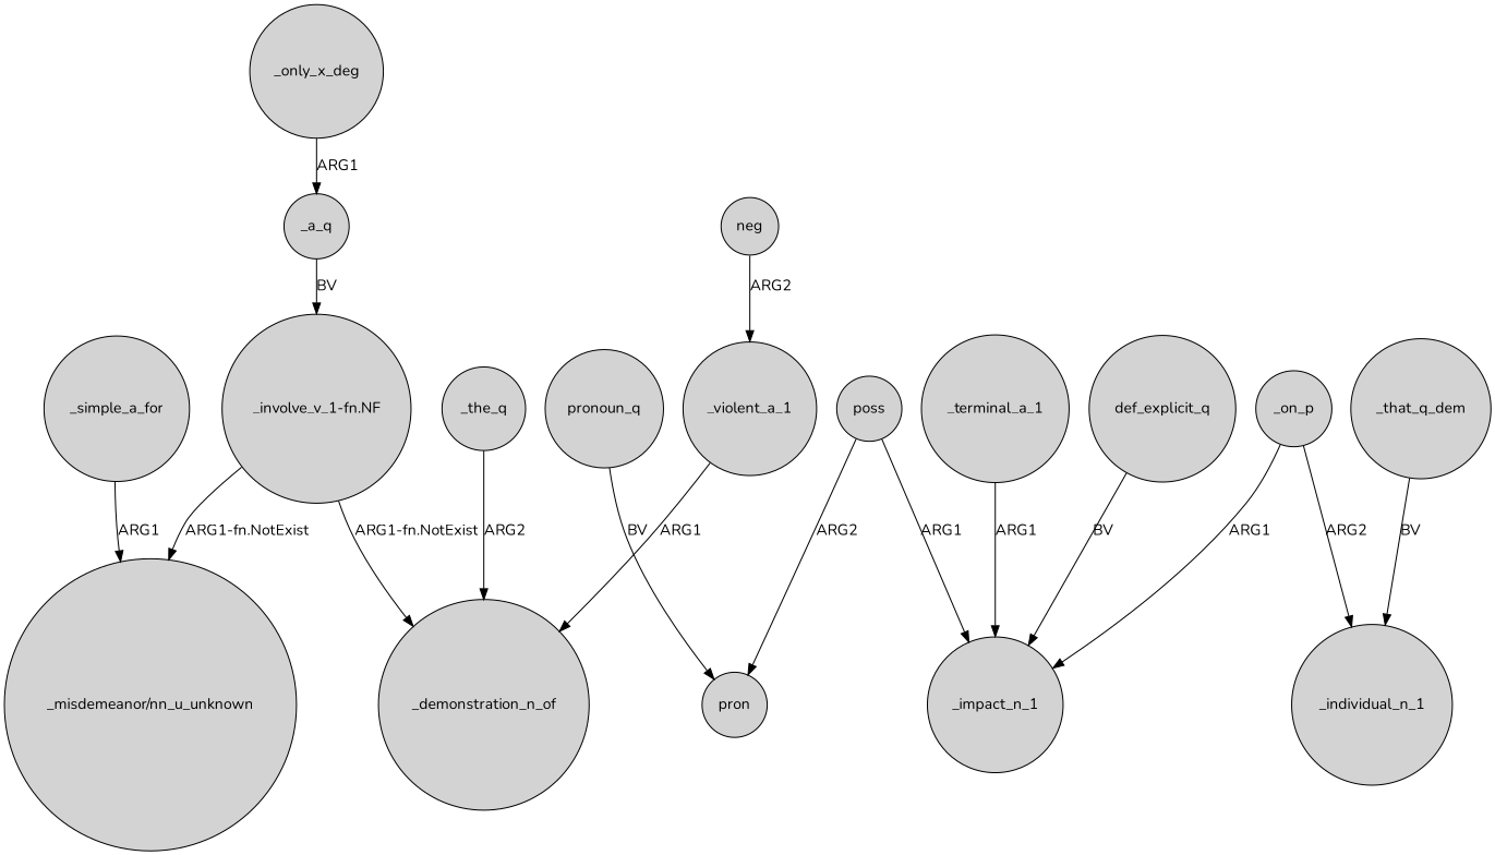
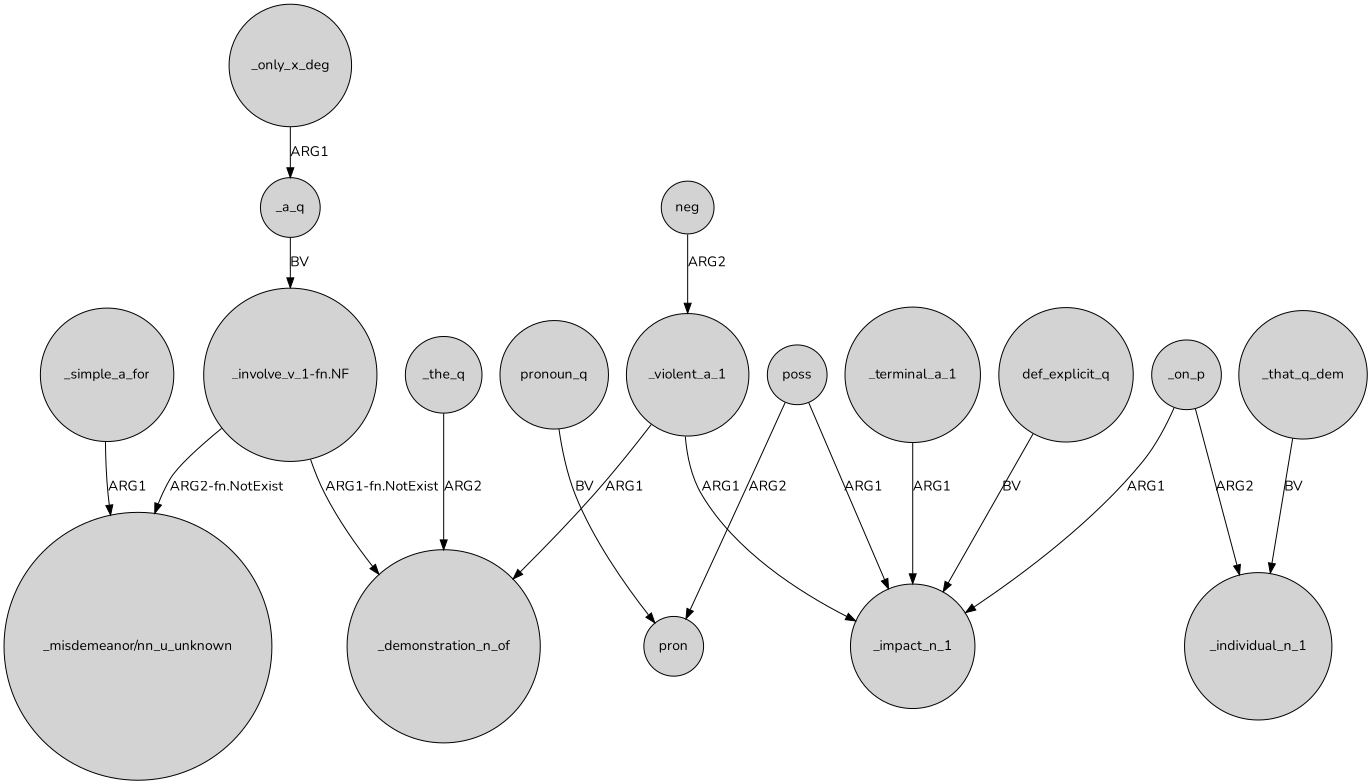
  digraph {
    fontname=Nunito
    node [fontname=Nunito shape=circle style=filled]
    edge [fontname=Nunito]
    _violent_a_1
    _demonstration_n_of
    _impact_n_1
    _the_q
    def_explicit_q
    poss
    pron
    _on_p
    _individual_n_1
    _that_q_dem
    neg
    _a_q
    "_involve_v_1-fn.NF"
    "_misdemeanor/nn_u_unknown"
    _terminal_a_1
    _only_x_deg
    _simple_a_for
    pronoun_q
    _violent_a_1 -> _demonstration_n_of [label=ARG1]
+   _violent_a_1 -> _impact_n_1 [label=ARG1]
    _the_q -> _demonstration_n_of [label=ARG2]
    def_explicit_q -> _impact_n_1 [label=BV]
    poss -> _impact_n_1 [label=ARG1]
    poss -> pron [label=ARG2]
    _on_p -> _impact_n_1 [label=ARG1]
    _on_p -> _individual_n_1 [label=ARG2]
    _that_q_dem -> _individual_n_1 [label=BV]
    neg -> _violent_a_1 [label=ARG2]
    _a_q -> "_involve_v_1-fn.NF" [label=BV]
    "_involve_v_1-fn.NF" -> _demonstration_n_of [label="ARG1-fn.NotExist"]
-   "_involve_v_1-fn.NF" -> "_misdemeanor/nn_u_unknown" [label="ARG1-fn.NotExist"]
+   "_involve_v_1-fn.NF" -> "_misdemeanor/nn_u_unknown" [label="ARG2-fn.NotExist"]
    _terminal_a_1 -> _impact_n_1 [label=ARG1]
    _only_x_deg -> _a_q [label=ARG1]
    _simple_a_for -> "_misdemeanor/nn_u_unknown" [label=ARG1]
    pronoun_q -> pron [label=BV]
  }
